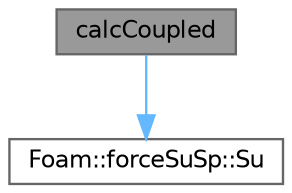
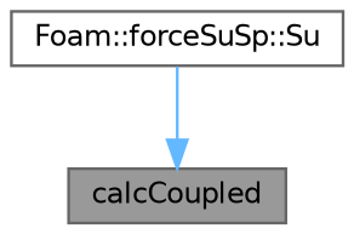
  digraph {
    rankdir=TB
    node [fontname=Helvetica fontsize=10 shape=box style=filled]
    n1 [color=gray40 fillcolor=grey60 fontcolor=black height=0.2 label=calcCoupled width=0.4]
    n2 [color=grey40 fillcolor=white height=0.2 label="Foam::forceSuSp::Su" width=0.4]
-   n1 -> n2 [color=steelblue1 fontname=Helvetica fontsize=10 labelfontname=Helvetica labelfontsize=10 style=solid]
+   n2 -> n1 [color=steelblue1 fontname=Helvetica fontsize=10 labelfontname=Helvetica labelfontsize=10 style=solid]
  }
